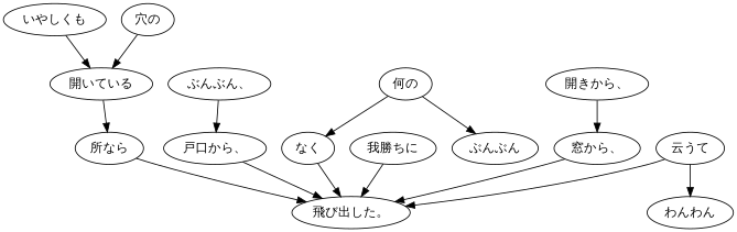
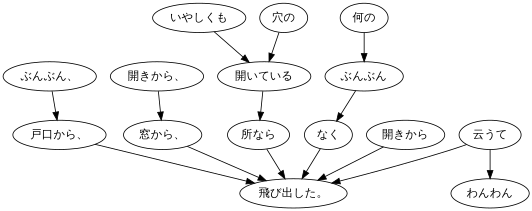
  digraph {
    fontname="Open Sans"
    node [fontname="Open Sans"]
    edge [fontname="Open Sans"]
    n1 [label="ぶんぶん、"]
    n2 [label="戸口から、"]
    n3 [label="飛び出した。"]
    n4 [label="わんわん"]
    n5 [label="云うて"]
    n6 [label="窓から、"]
    n7 [label="開きから、"]
    n8 [label="いやしくも"]
    n9 [label="開いている"]
    n10 [label="所なら"]
    n11 [label="穴の"]
    n12 [label="何の"]
    n13 [label="ぶんぶん"]
    n14 [label="なく"]
-   n15 [label="我勝ちに"]
+   n15 [label="開きから"]
    n1 -> n2
    n2 -> n3
    n5 -> n3
    n5 -> n4
    n6 -> n3
    n7 -> n6
    n8 -> n9
    n9 -> n10
    n10 -> n3
    n11 -> n9
    n12 -> n13
-   n12 -> n14
+   n13 -> n14
    n14 -> n3
    n15 -> n3
  }
